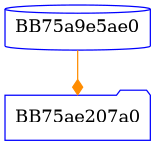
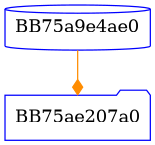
  digraph {
    splines=ortho
    node [color=blue]
-   BB75a9e4ae0 [shape=cylinder label=BB75a9e5ae0]
+   BB75a9e4ae0 [shape=cylinder]
    BB75ae207a0 [shape=folder]
    BB75a9e4ae0 -> BB75ae207a0 [color=darkorange style=solid arrowhead=diamond]
  }
